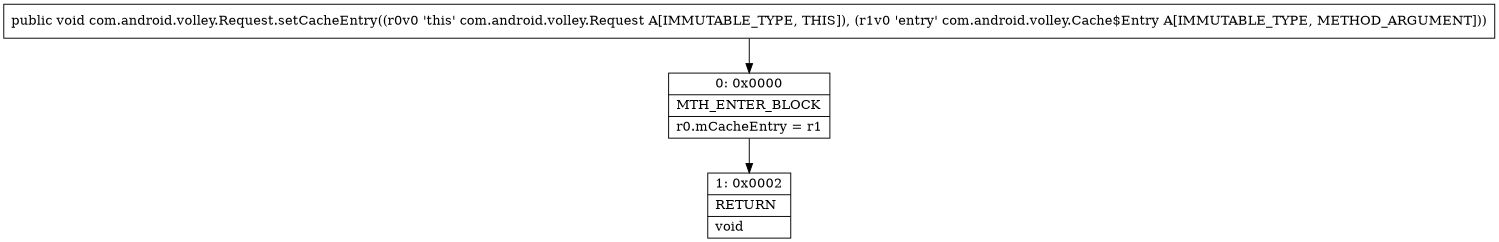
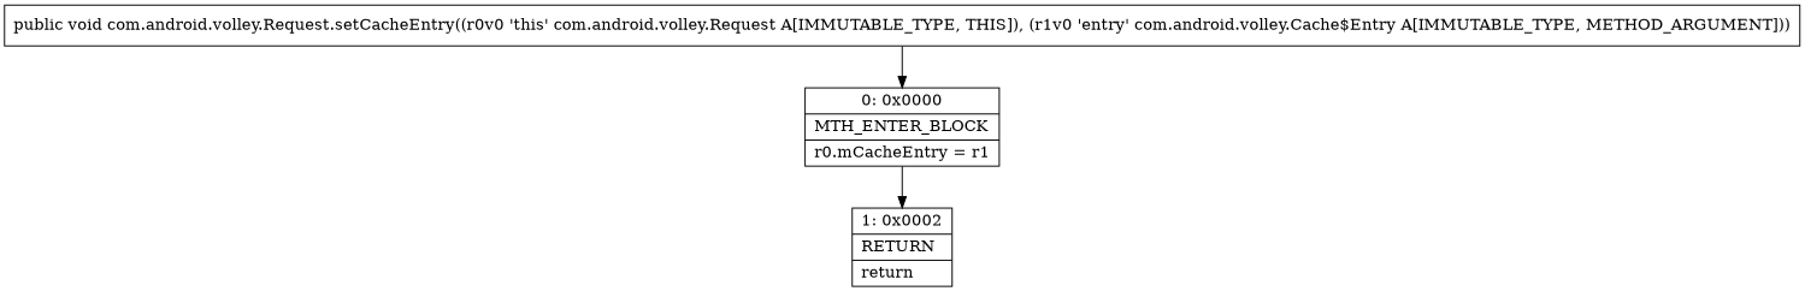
  digraph {
    node [shape=record]
    n1 [label="{0\:\ 0x0000|MTH_ENTER_BLOCK\l|r0.mCacheEntry = r1\l}"]
-   n2 [label="{1\:\ 0x0002|RETURN\l|void\l}"]
+   n2 [label="{1\:\ 0x0002|RETURN\l|return\l}"]
    n3 [label="{public void com.android.volley.Request.setCacheEntry((r0v0 'this' com.android.volley.Request A[IMMUTABLE_TYPE, THIS]), (r1v0 'entry' com.android.volley.Cache$Entry A[IMMUTABLE_TYPE, METHOD_ARGUMENT])) }"]
    n1 -> n2
    n3 -> n1
  }
